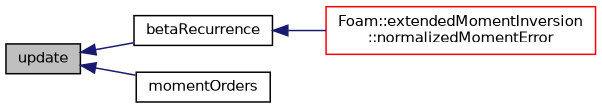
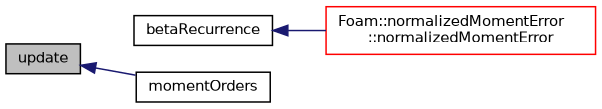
  digraph {
    rankdir=LR
    node [color=black fontname=Helvetica fontsize=10 shape=record]
    edge [color=midnightblue dir=back fontname=Helvetica fontsize=10 labelfontname=Helvetica labelfontsize=10 style=solid]
    n1 [fillcolor=grey75 fontcolor=black height=0.2 label=update style=filled width=0.4]
    n2 [height=0.2 label=betaRecurrence width=0.4]
    n3 [height=0.2 label=momentOrders width=0.4]
-   n4 [color=red height=0.2 label="Foam::extendedMomentInversion\l::normalizedMomentError" width=0.4]
-   n1 -> n2
+   n4 [color=red height=0.2 label="Foam::normalizedMomentError\l::normalizedMomentError" width=0.4]
    n1 -> n3
    n2 -> n4
  }
